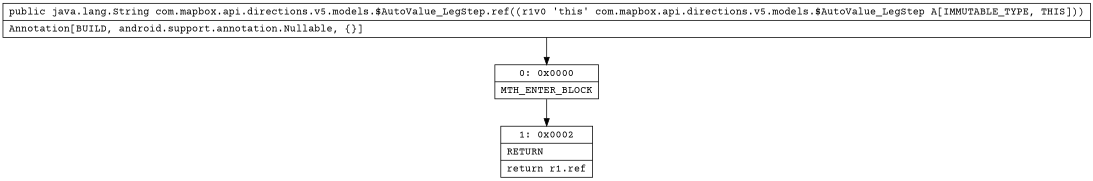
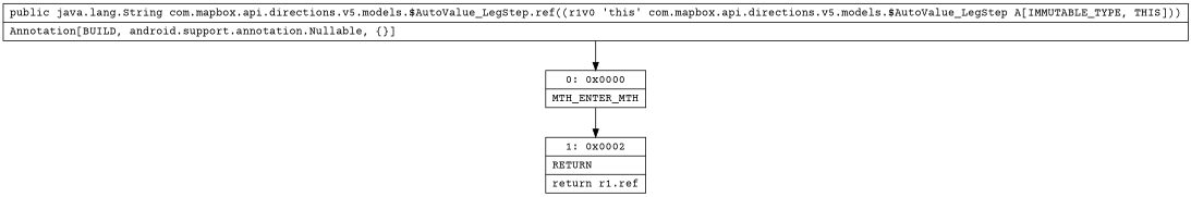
  digraph {
    fontname="Courier Prime"
    node [shape=record fontname="Courier Prime"]
    edge [fontname="Courier Prime"]
-   n1 [label="{0\:\ 0x0000|MTH_ENTER_BLOCK\l}"]
+   n1 [label="{0\:\ 0x0000|MTH_ENTER_MTH\l}"]
    n2 [label="{1\:\ 0x0002|RETURN\l|return r1.ref\l}"]
    n3 [label="{public java.lang.String com.mapbox.api.directions.v5.models.$AutoValue_LegStep.ref((r1v0 'this' com.mapbox.api.directions.v5.models.$AutoValue_LegStep A[IMMUTABLE_TYPE, THIS]))  | Annotation[BUILD, android.support.annotation.Nullable, \{\}]\l}"]
    n1 -> n2
    n3 -> n1
  }
